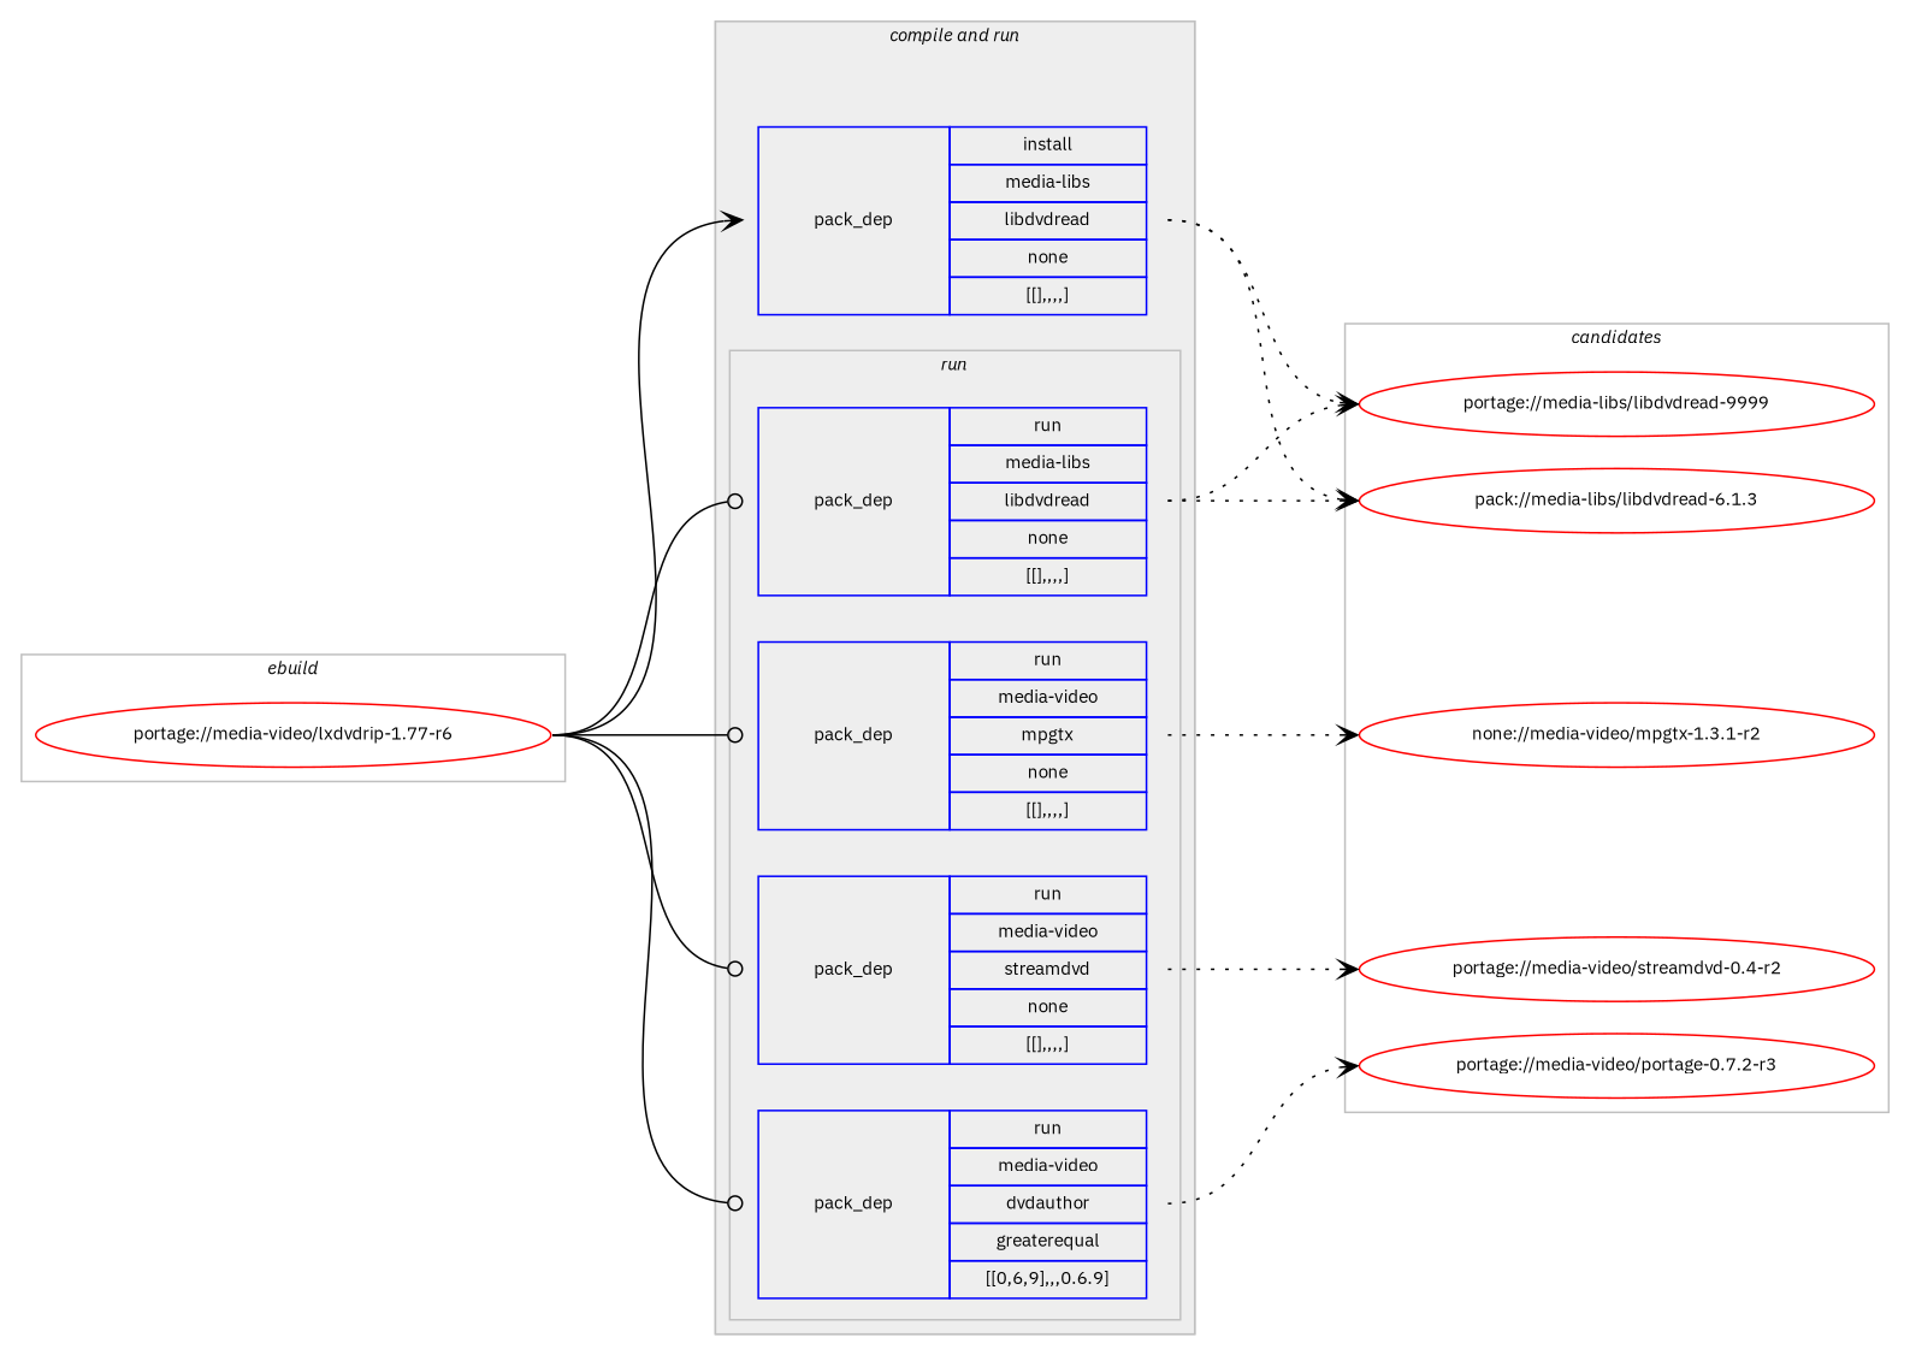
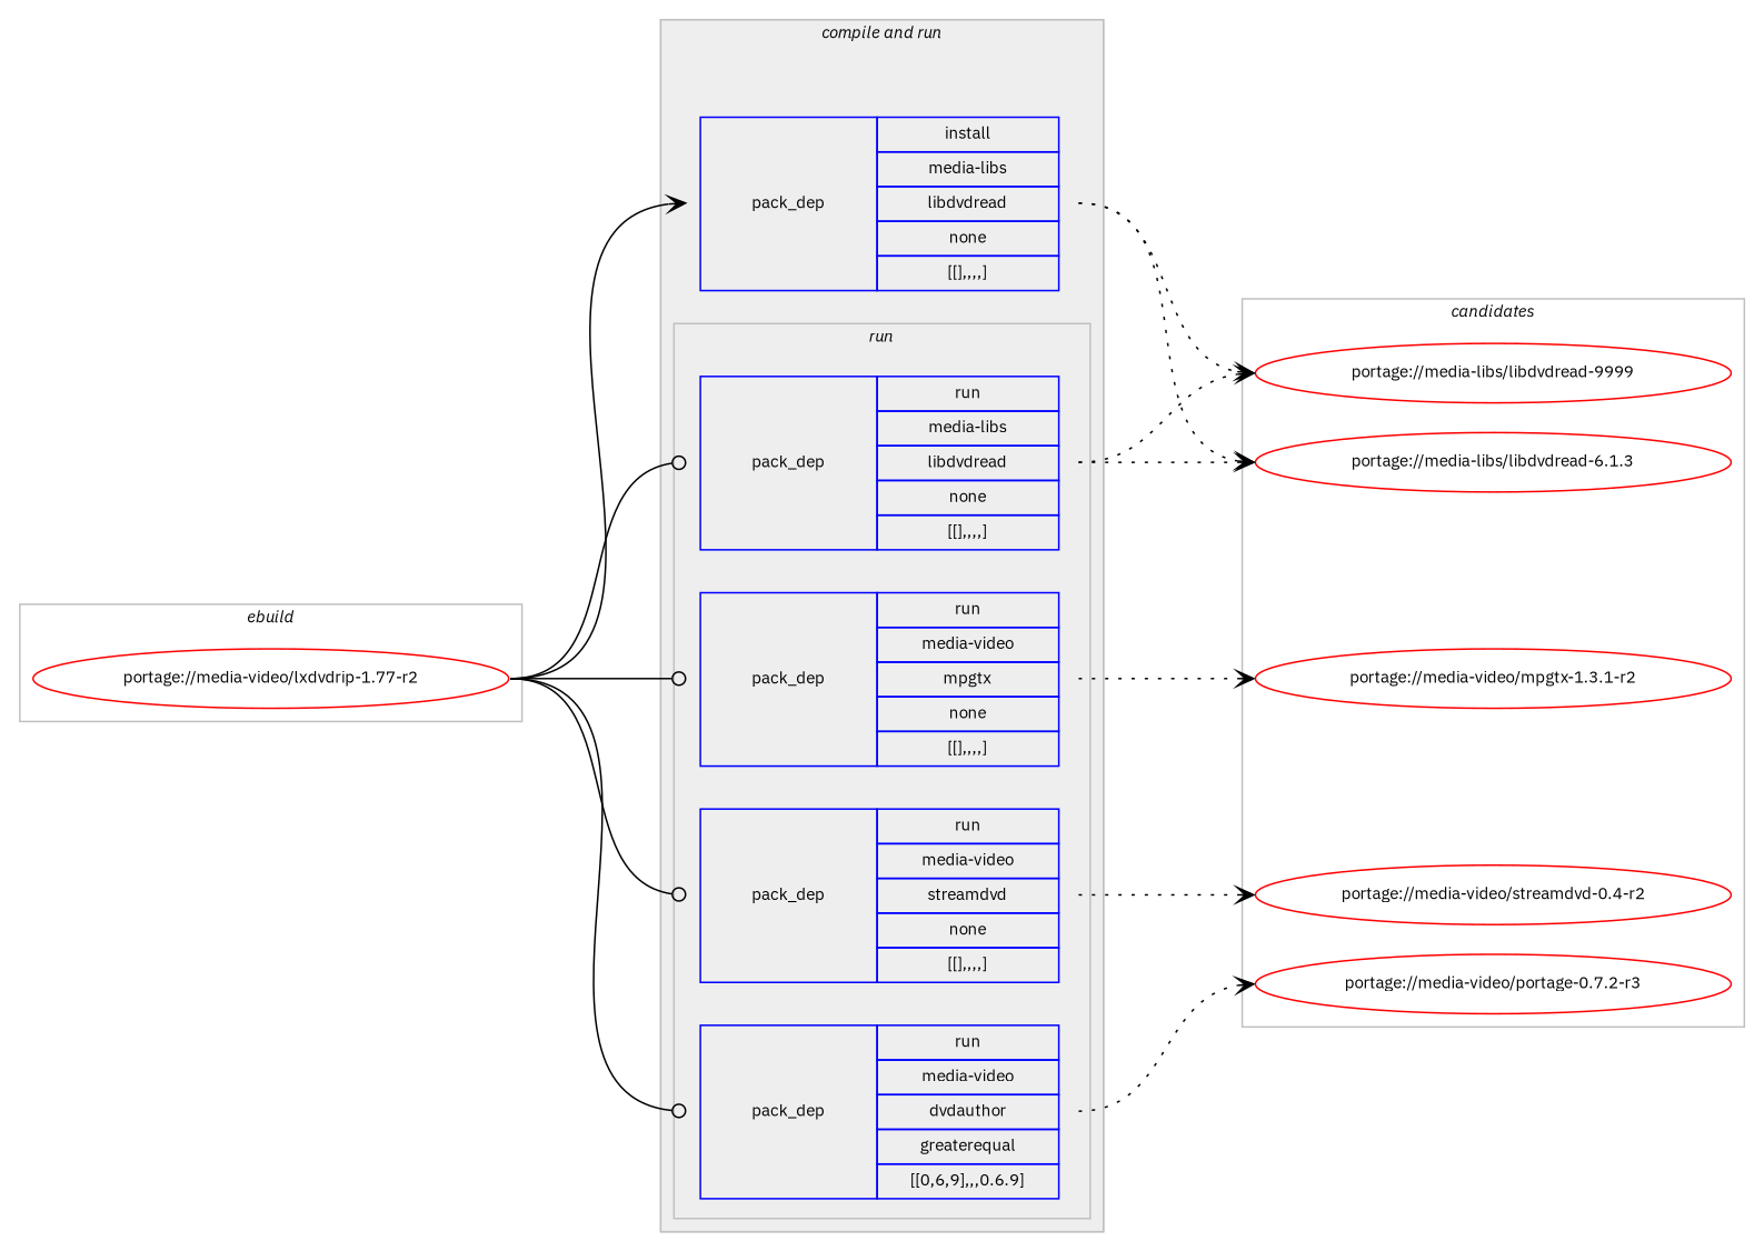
  digraph {
    compound=true
    concentrate=true
    fontname="IBM Plex Sans"
    fontsize=10
    newrank=true
    rankdir=LR
    ranksep=1.5
    node [color=red fontname="IBM Plex Sans" fontsize=10]
    edge [arrowhead=vee fontname="IBM Plex Sans" headport=w style=dotted tailport=e weight=100]
-   n1 [label="portage://media-video/lxdvdrip-1.77-r6" width=4]
+   n1 [label="portage://media-video/lxdvdrip-1.77-r2" width=4]
    n2 [color=blue label=<<TABLE BORDER="0" CELLBORDER="1" CELLSPACING="0" CELLPADDING="4" WIDTH="220"><TR><TD ROWSPAN="6" CELLPADDING="30">pack_dep</TD></TR><TR><TD WIDTH="110">install</TD></TR><TR><TD>media-libs</TD></TR><TR><TD>libdvdread</TD></TR><TR><TD>none</TD></TR><TR><TD>[[],,,,]</TD></TR></TABLE>> shape=none]
    n3 [color=blue label=<<TABLE BORDER="0" CELLBORDER="1" CELLSPACING="0" CELLPADDING="4" WIDTH="220"><TR><TD ROWSPAN="6" CELLPADDING="30">pack_dep</TD></TR><TR><TD WIDTH="110">run</TD></TR><TR><TD>media-libs</TD></TR><TR><TD>libdvdread</TD></TR><TR><TD>none</TD></TR><TR><TD>[[],,,,]</TD></TR></TABLE>> shape=none]
    n4 [color=blue label=<<TABLE BORDER="0" CELLBORDER="1" CELLSPACING="0" CELLPADDING="4" WIDTH="220"><TR><TD ROWSPAN="6" CELLPADDING="30">pack_dep</TD></TR><TR><TD WIDTH="110">run</TD></TR><TR><TD>media-video</TD></TR><TR><TD>dvdauthor</TD></TR><TR><TD>greaterequal</TD></TR><TR><TD>[[0,6,9],,,0.6.9]</TD></TR></TABLE>> shape=none]
    n5 [color=blue label=<<TABLE BORDER="0" CELLBORDER="1" CELLSPACING="0" CELLPADDING="4" WIDTH="220"><TR><TD ROWSPAN="6" CELLPADDING="30">pack_dep</TD></TR><TR><TD WIDTH="110">run</TD></TR><TR><TD>media-video</TD></TR><TR><TD>mpgtx</TD></TR><TR><TD>none</TD></TR><TR><TD>[[],,,,]</TD></TR></TABLE>> shape=none]
    n6 [color=blue label=<<TABLE BORDER="0" CELLBORDER="1" CELLSPACING="0" CELLPADDING="4" WIDTH="220"><TR><TD ROWSPAN="6" CELLPADDING="30">pack_dep</TD></TR><TR><TD WIDTH="110">run</TD></TR><TR><TD>media-video</TD></TR><TR><TD>streamdvd</TD></TR><TR><TD>none</TD></TR><TR><TD>[[],,,,]</TD></TR></TABLE>> shape=none]
    n7 [label="portage://media-libs/libdvdread-9999" width=4]
-   n8 [label="pack://media-libs/libdvdread-6.1.3" width=4]
+   n8 [label="portage://media-libs/libdvdread-6.1.3" width=4]
    n9 [label="portage://media-video/portage-0.7.2-r3" width=4]
-   n10 [label="none://media-video/mpgtx-1.3.1-r2" width=4]
+   n10 [label="portage://media-video/mpgtx-1.3.1-r2" width=4]
    n11 [label="portage://media-video/streamdvd-0.4-r2" width=4]
    subgraph cluster_1 {
      color=gray
      label=<<i>ebuild</i>>
      n1
    }
    subgraph cluster_2 {
      color=gray
      label=<<i>dependencies</i>>
      subgraph cluster_3 {
        color=gray
        fillcolor="#eeeeee"
        label=<<i>compile</i>>
        style=filled
        subgraph sub_4 {
          color=gray
          fillcolor="#eeeeee"
          label=<<i>compile</i>>
          style=filled
          n2
        }
      }
      subgraph cluster_5 {
        color=gray
        fillcolor="#eeeeee"
        label=<<i>compile and run</i>>
        style=filled
      }
      subgraph cluster_6 {
        color=gray
        fillcolor="#eeeeee"
        label=<<i>run</i>>
        style=filled
        subgraph sub_7 {
          color=gray
          fillcolor="#eeeeee"
          label=<<i>run</i>>
          style=filled
          n3
        }
        subgraph sub_8 {
          color=gray
          fillcolor="#eeeeee"
          label=<<i>run</i>>
          style=filled
          n4
        }
        subgraph sub_9 {
          color=gray
          fillcolor="#eeeeee"
          label=<<i>run</i>>
          style=filled
          n5
        }
        subgraph sub_10 {
          color=gray
          fillcolor="#eeeeee"
          label=<<i>run</i>>
          style=filled
          n6
        }
      }
    }
    subgraph cluster_11 {
      color=gray
      label=<<i>candidates</i>>
      rank=same
      subgraph sub_12 {
        color=black
        label=<<i>candidates</i>>
        nodesep=1
        rank=same
        n7
        n8
      }
      subgraph sub_13 {
        color=black
        label=<<i>candidates</i>>
        nodesep=1
        rank=same
        n7
        n8
      }
      subgraph sub_14 {
        color=black
        label=<<i>candidates</i>>
        nodesep=1
        rank=same
        n9
      }
      subgraph sub_15 {
        color=black
        label=<<i>candidates</i>>
        nodesep=1
        rank=same
        n10
      }
      subgraph sub_16 {
        color=black
        label=<<i>candidates</i>>
        nodesep=1
        rank=same
        n11
      }
    }
    n1 -> n2 [style=solid weight=20]
    n1 -> n3 [arrowhead=odot style=solid weight=20]
    n1 -> n4 [arrowhead=odot style=solid weight=20]
    n1 -> n5 [arrowhead=odot style=solid weight=20]
    n1 -> n6 [arrowhead=odot style=solid weight=20]
    n2 -> n7
    n2 -> n8
    n3 -> n7
    n3 -> n8
    n4 -> n9
    n5 -> n10
    n6 -> n11
  }
